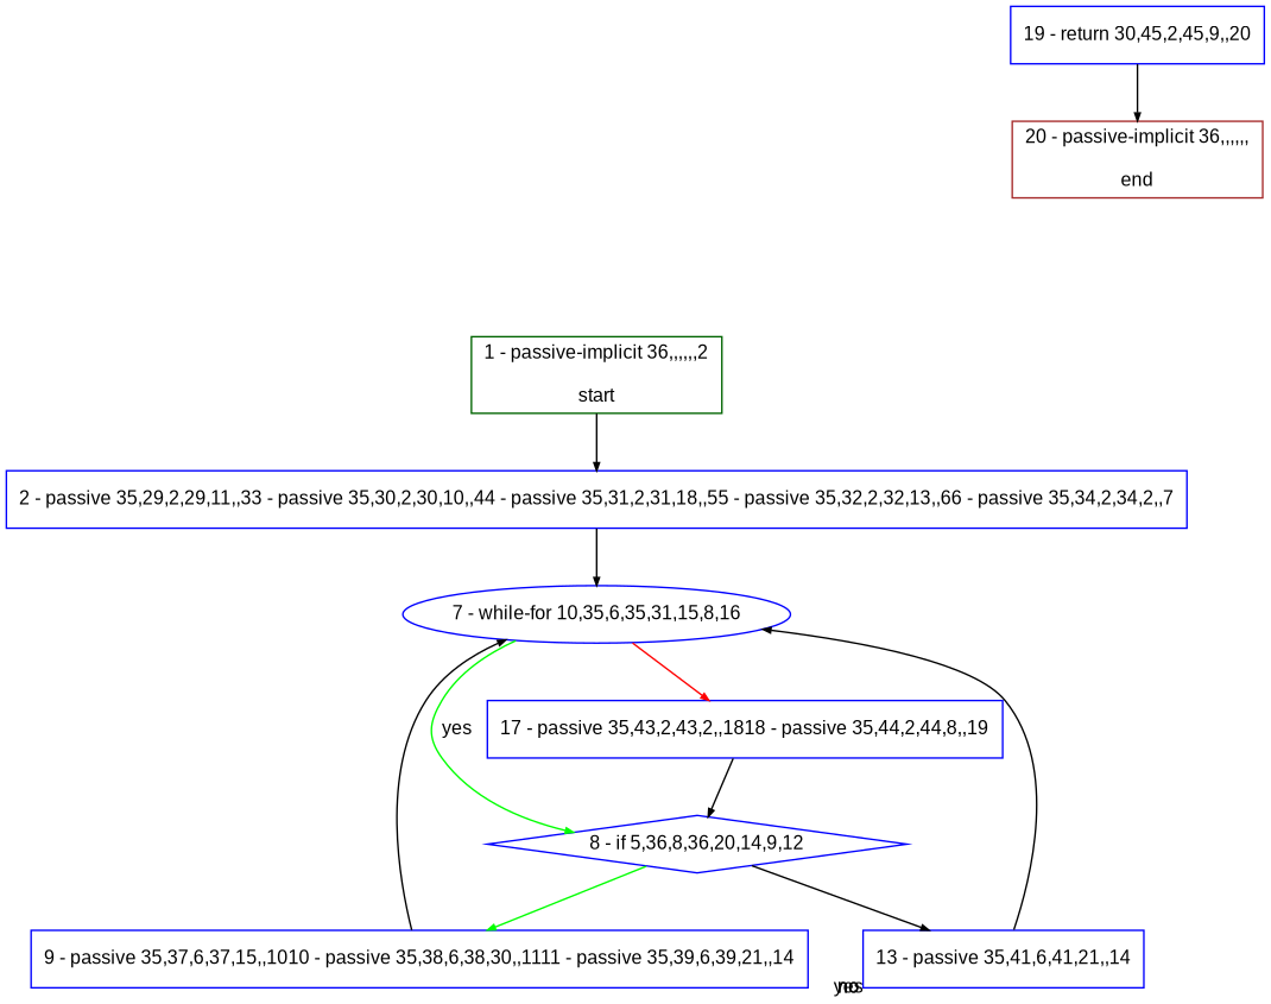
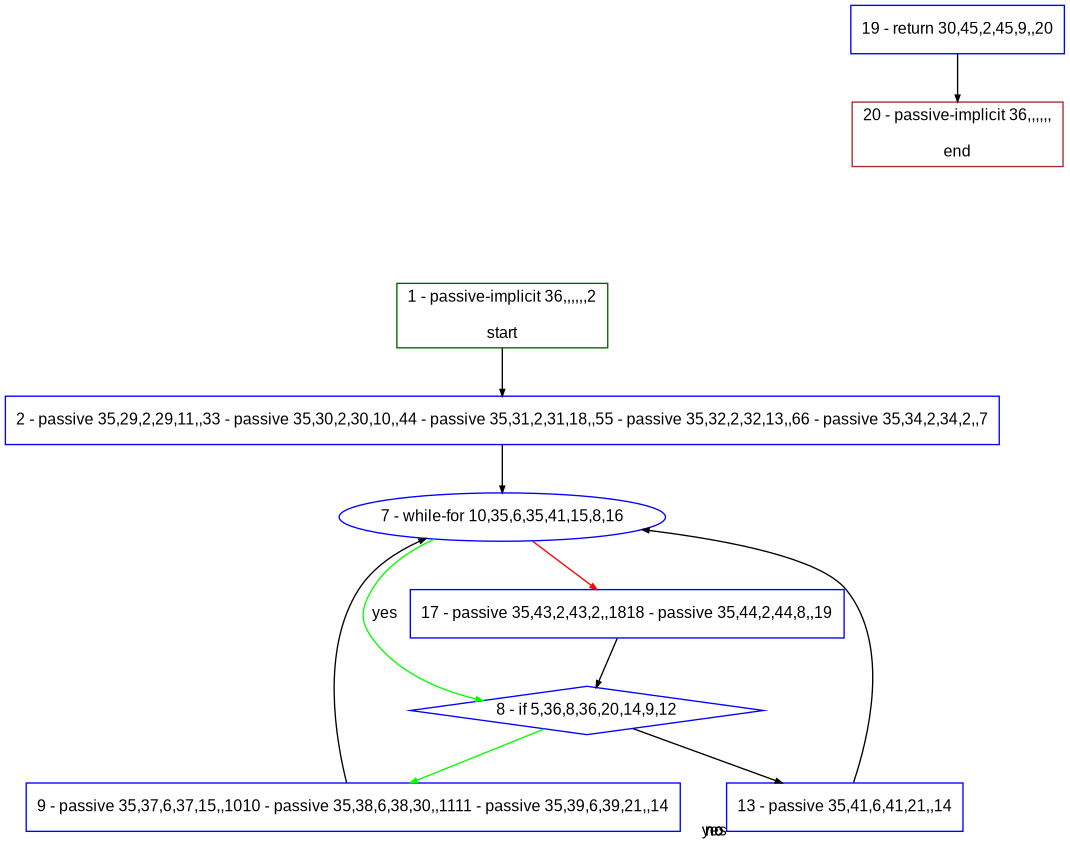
  digraph {
    bgcolor=white
    compound=true
    fillcolor="#FFFFCC"
    fontname=Arial
    fontsize=12
    pack=true
    packmode=clust
    style="rounded,filled"
    node [color="#0000ff" compound=true fillcolor="#ffffff" fixedsize=false fontname=Arial fontsize=12 node_initialized=no shape=box style=filled]
    edge [arrowhead=normal arrowsize=0.5 arrowtail=none color="#000000" compound=true dir=forward fontcolor=black fontname=Arial fontsize=12]
    n1 [label="2 - passive 35,29,2,29,11,,33 - passive 35,30,2,30,10,,44 - passive 35,31,2,31,18,,55 - passive 35,32,2,32,13,,66 - passive 35,34,2,34,2,,7"]
-   n2 [label="7 - while-for 10,35,6,35,31,15,8,16" shape=oval]
+   n2 [label="7 - while-for 10,35,6,35,41,15,8,16" shape=oval]
    n3 [label="8 - if 5,36,8,36,20,14,9,12" shape=diamond]
    n4 [label="17 - passive 35,43,2,43,2,,1818 - passive 35,44,2,44,8,,19"]
    n5 [color="#006400" label="1 - passive-implicit 36,,,,,,2\n\nstart"]
    n6 [label="9 - passive 35,37,6,37,15,,1010 - passive 35,38,6,38,30,,1111 - passive 35,39,6,39,21,,14"]
    n7 [label="13 - passive 35,41,6,41,21,,14"]
    n8 [label="19 - return 30,45,2,45,9,,20"]
    n9 [color="#a52a2a" label="20 - passive-implicit 36,,,,,,\n\nend"]
    n1 -> n2
    n2 -> n3 [color="#00ff00" label=yes]
    n2 -> n4 [color="#ff0000" label=no]
    n3 -> n6 [color="#00ff00" label=yes]
    n3 -> n7 [label=no]
    n4 -> n3
    n5 -> n1
    n6 -> n2
    n7 -> n2
    n8 -> n9
  }
